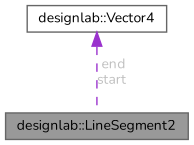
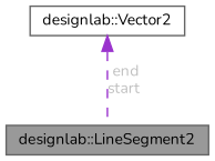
  digraph {
    fontname=Nunito
    node [color=gray40 fontname=Nunito fontsize=10 shape=box style=filled]
    n1 [fillcolor=grey60 fontcolor=black height=0.2 label="designlab::LineSegment2" width=0.4]
-   n2 [fillcolor=white height=0.2 label="designlab::Vector4" width=0.4]
+   n2 [fillcolor=white height=0.2 label="designlab::Vector2" width=0.4]
    n2 -> n1 [color=darkorchid3 dir=back fontcolor=grey fontname=Nunito fontsize=10 label=" end\nstart" labelfontname=Helvetica labelfontsize=10 style=dashed]
  }
